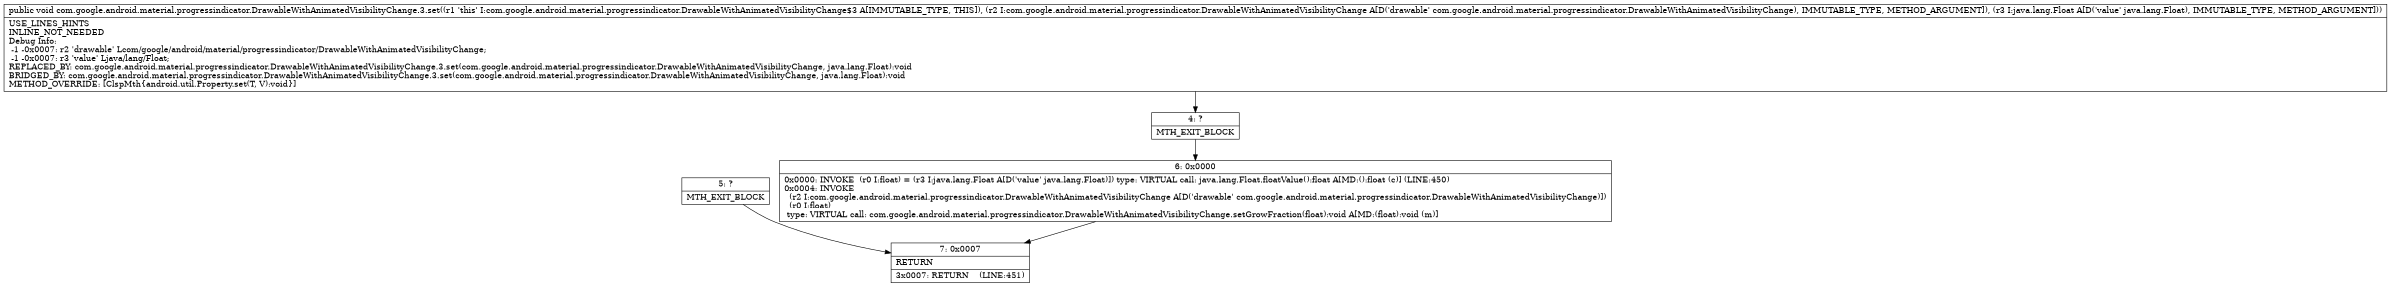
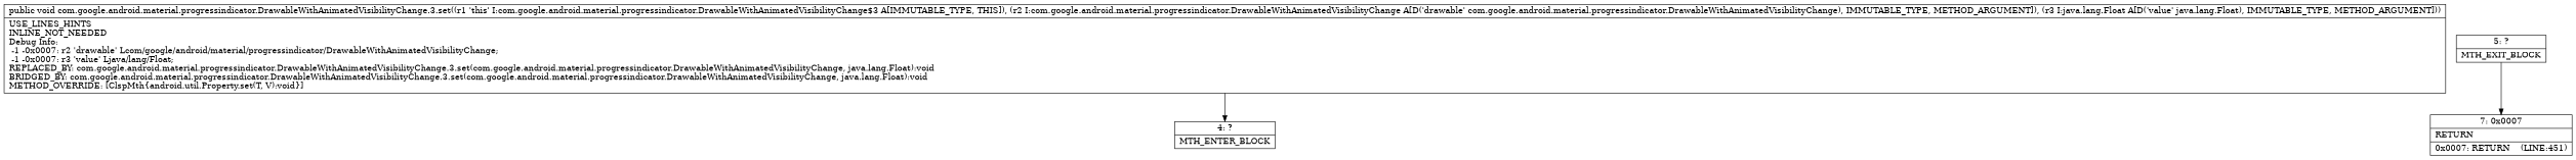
  digraph {
    node [shape=record]
-   n1 [label="{4\:\ ?|MTH_EXIT_BLOCK\l}"]
-   n2 [label="{6\:\ 0x0000|0x0000: INVOKE  (r0 I:float) = (r3 I:java.lang.Float A[D('value' java.lang.Float)]) type: VIRTUAL call: java.lang.Float.floatValue():float A[MD:():float (c)] (LINE:450)\l0x0004: INVOKE  \l  (r2 I:com.google.android.material.progressindicator.DrawableWithAnimatedVisibilityChange A[D('drawable' com.google.android.material.progressindicator.DrawableWithAnimatedVisibilityChange)])\l  (r0 I:float)\l type: VIRTUAL call: com.google.android.material.progressindicator.DrawableWithAnimatedVisibilityChange.setGrowFraction(float):void A[MD:(float):void (m)]\l}"]
-   n3 [label="{7\:\ 0x0007|RETURN\l|3x0007: RETURN    (LINE:451)\l}"]
+   n1 [label="{4\:\ ?|MTH_ENTER_BLOCK\l}"]
+   n3 [label="{7\:\ 0x0007|RETURN\l|0x0007: RETURN    (LINE:451)\l}"]
    n4 [label="{5\:\ ?|MTH_EXIT_BLOCK\l}"]
    n5 [label="{public void com.google.android.material.progressindicator.DrawableWithAnimatedVisibilityChange.3.set((r1 'this' I:com.google.android.material.progressindicator.DrawableWithAnimatedVisibilityChange$3 A[IMMUTABLE_TYPE, THIS]), (r2 I:com.google.android.material.progressindicator.DrawableWithAnimatedVisibilityChange A[D('drawable' com.google.android.material.progressindicator.DrawableWithAnimatedVisibilityChange), IMMUTABLE_TYPE, METHOD_ARGUMENT]), (r3 I:java.lang.Float A[D('value' java.lang.Float), IMMUTABLE_TYPE, METHOD_ARGUMENT]))  | USE_LINES_HINTS\lINLINE_NOT_NEEDED\lDebug Info:\l  \-1 \-0x0007: r2 'drawable' Lcom\/google\/android\/material\/progressindicator\/DrawableWithAnimatedVisibilityChange;\l  \-1 \-0x0007: r3 'value' Ljava\/lang\/Float;\lREPLACED_BY: com.google.android.material.progressindicator.DrawableWithAnimatedVisibilityChange.3.set(com.google.android.material.progressindicator.DrawableWithAnimatedVisibilityChange, java.lang.Float):void\lBRIDGED_BY: com.google.android.material.progressindicator.DrawableWithAnimatedVisibilityChange.3.set(com.google.android.material.progressindicator.DrawableWithAnimatedVisibilityChange, java.lang.Float):void\lMETHOD_OVERRIDE: [ClspMth\{android.util.Property.set(T, V):void\}]\l}"]
-   n1 -> n2
-   n2 -> n3
    n4 -> n3
    n5 -> n1
  }
